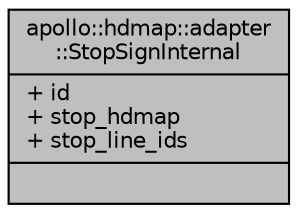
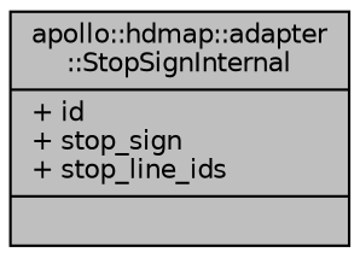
  digraph {
-   n1 [color=black fillcolor=grey75 fontcolor=black fontname=Helvetica fontsize=10 height=0.2 label="{apollo::hdmap::adapter\l::StopSignInternal\n|+ id\l+ stop_hdmap\l+ stop_line_ids\l|}" shape=record style=filled width=0.4]
+   n1 [color=black fillcolor=grey75 fontcolor=black fontname=Helvetica fontsize=10 height=0.2 label="{apollo::hdmap::adapter\l::StopSignInternal\n|+ id\l+ stop_sign\l+ stop_line_ids\l|}" shape=record style=filled width=0.4]
  }
